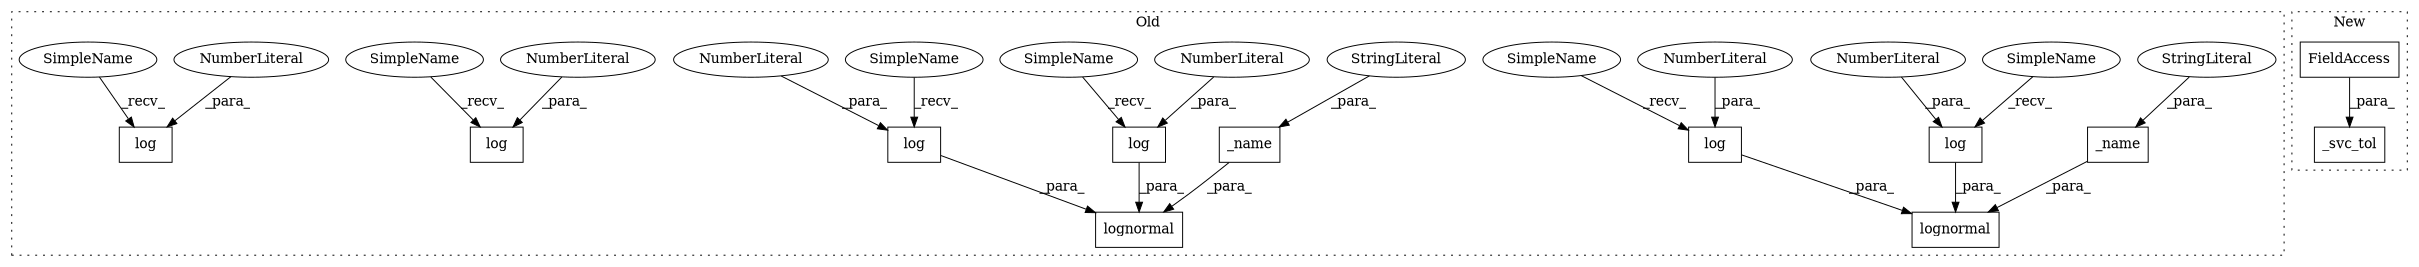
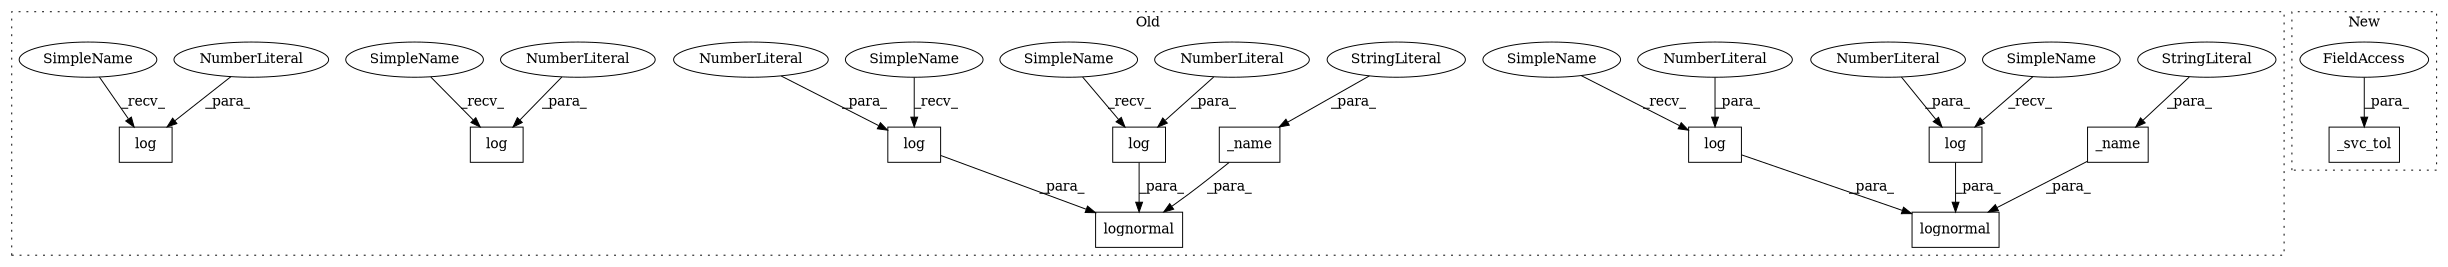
  digraph {
    node [a=32 l=5 shape=ellipse]
    n1 [l="10,1" label=lognormal s="2317,2367" shape=box]
    n2 [l="6,1" label=_name s="2327,2336" shape=box]
    n3 [l="4,1" label=log s="2359,2366" shape=box]
    n4 [a=34 l=3 label=NumberLiteral s=2363]
    n5 [l="4,1" label=log s="2344,2351" shape=box]
    n6 [a=34 l=3 label=NumberLiteral s=2348]
    n7 [l="4,1" label=log s="2529,2535" shape=box]
    n8 [a=34 l=2 label=NumberLiteral s=2533]
    n9 [l="10,1" label=lognormal s="2483,2536" shape=box]
    n10 [l="6,1" label=_name s="2493,2504" shape=box]
    n11 [l="4,1" label=log s="2512,2521" shape=box]
    n12 [a=34 label=NumberLiteral s=2516]
    n13 [a=45 label=StringLiteral s=2499]
    n14 [a=45 l=3 label=StringLiteral s=2333]
    n15 [l="4,1" label=log s="2653,2662" shape=box]
    n16 [a=34 label=NumberLiteral s=2657]
    n17 [l="4,1" label=log s="2638,2645" shape=box]
    n18 [a=34 l=3 label=NumberLiteral s=2642]
    n19 [a=42 label=SimpleName s=2523]
    n20 [a=42 label=SimpleName s=2338]
    n21 [a=42 label=SimpleName s=2632]
    n22 [a=42 label=SimpleName s=2506]
    n23 [a=42 label=SimpleName s=2647]
    n24 [a=42 label=SimpleName s=2353]
    n25 [l="9,1" label=_svc_tol s="3063,3076" shape=box]
-   n26 [a=22 l=4 label=FieldAccess s=3072 shape=box]
+   n26 [a=22 l=4 label=FieldAccess s=3072]
    subgraph cluster_1 {
      label=Old
      style=dotted
      n1
      n2
      n3
      n4
      n5
      n6
      n7
      n8
      n9
      n10
      n11
      n12
      n13
      n14
      n15
      n16
      n17
      n18
      n19
      n20
      n21
      n22
      n23
      n24
    }
    subgraph cluster_2 {
      label=New
      style=dotted
      n25
      n26
    }
    n2 -> n1 [label=_para_]
    n3 -> n1 [label=_para_]
    n4 -> n3 [label=_para_]
    n5 -> n1 [label=_para_]
    n6 -> n5 [label=_para_]
    n7 -> n9 [label=_para_]
    n8 -> n7 [label=_para_]
    n10 -> n9 [label=_para_]
    n11 -> n9 [label=_para_]
    n12 -> n11 [label=_para_]
    n13 -> n10 [label=_para_]
    n14 -> n2 [label=_para_]
    n16 -> n15 [label=_para_]
    n18 -> n17 [label=_para_]
    n19 -> n7 [label=_recv_]
    n20 -> n5 [label=_recv_]
    n21 -> n17 [label=_recv_]
    n22 -> n11 [label=_recv_]
    n23 -> n15 [label=_recv_]
    n24 -> n3 [label=_recv_]
    n26 -> n25 [label=_para_]
  }
